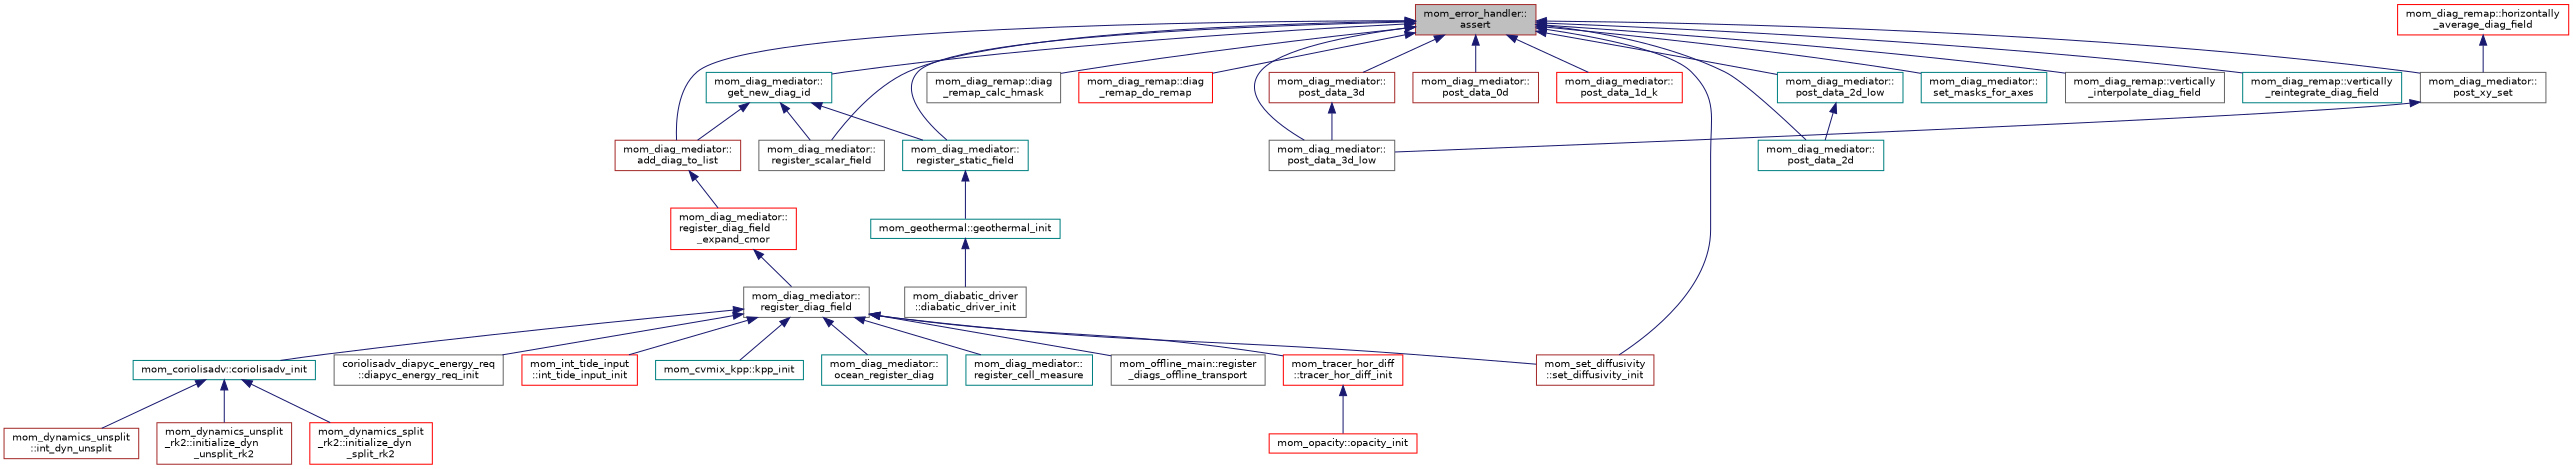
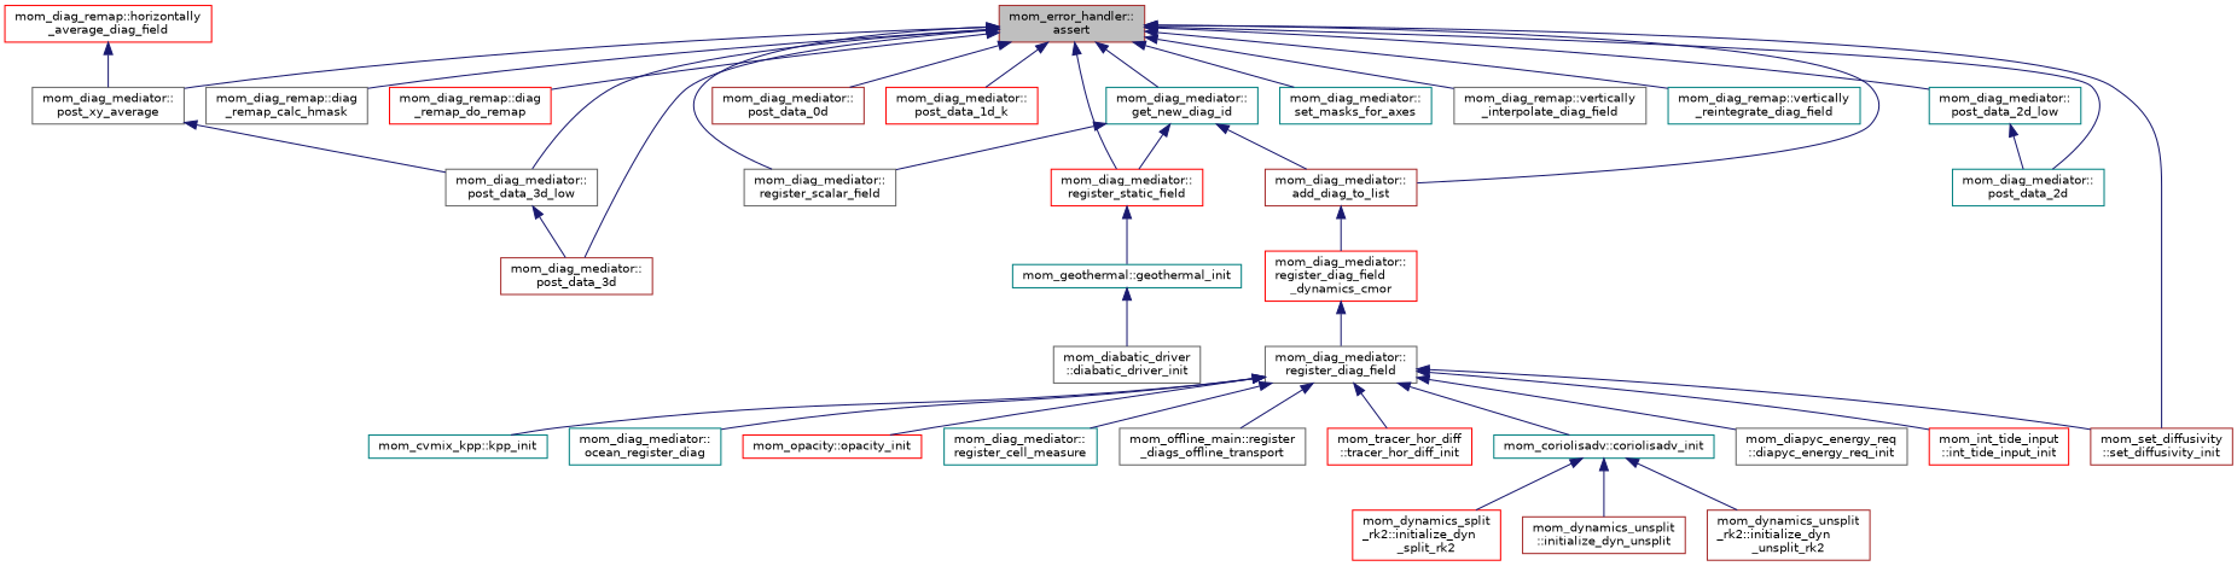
  digraph {
    rankdir=TB
    node [color=teal fillcolor=white fontname=Helvetica fontsize=10 shape=record style=filled]
    edge [color=midnightblue dir=back fontname=Helvetica fontsize=10 labelfontname=Helvetica labelfontsize=10 style=solid]
    n1 [color=brown fillcolor=grey75 fontcolor=black height=0.2 label="mom_error_handler::\lassert" width=0.4]
    n2 [color=brown height=0.2 label="mom_diag_mediator::\ladd_diag_to_list" width=0.4]
    n3 [color=gray40 height=0.2 label="mom_diag_remap::diag\l_remap_calc_hmask" width=0.4]
    n4 [color=red height=0.2 label="mom_diag_remap::diag\l_remap_do_remap" width=0.4]
    n5 [height=0.2 label="mom_diag_mediator::\lget_new_diag_id" width=0.4]
    n6 [color=gray40 height=0.2 label="mom_diag_mediator::\lregister_scalar_field" width=0.4]
-   n7 [height=0.2 label="mom_diag_mediator::\lregister_static_field" width=0.4]
-   n8 [color=gray40 height=0.2 label="mom_diag_mediator::\lpost_xy_set" width=0.4]
+   n7 [color=red height=0.2 label="mom_diag_mediator::\lregister_static_field" width=0.4]
+   n8 [color=gray40 height=0.2 label="mom_diag_mediator::\lpost_xy_average" width=0.4]
    n9 [color=gray40 height=0.2 label="mom_diag_mediator::\lpost_data_3d_low" width=0.4]
    n10 [color=brown height=0.2 label="mom_diag_mediator::\lpost_data_3d" width=0.4]
    n11 [color=brown height=0.2 label="mom_diag_mediator::\lpost_data_0d" width=0.4]
    n12 [color=red height=0.2 label="mom_diag_mediator::\lpost_data_1d_k" width=0.4]
    n13 [height=0.2 label="mom_diag_mediator::\lpost_data_2d" width=0.4]
    n14 [height=0.2 label="mom_diag_mediator::\lpost_data_2d_low" width=0.4]
    n15 [height=0.2 label="mom_diag_mediator::\lset_masks_for_axes" width=0.4]
    n16 [color=gray40 height=0.2 label="mom_diag_remap::vertically\l_interpolate_diag_field" width=0.4]
    n17 [height=0.2 label="mom_diag_remap::vertically\l_reintegrate_diag_field" width=0.4]
    n18 [color=brown height=0.2 label="mom_set_diffusivity\l::set_diffusivity_init" width=0.4]
-   n19 [color=red height=0.2 label="mom_diag_mediator::\lregister_diag_field\l_expand_cmor" width=0.4]
+   n19 [color=red height=0.2 label="mom_diag_mediator::\lregister_diag_field\l_dynamics_cmor" width=0.4]
    n20 [height=0.2 label="mom_geothermal::geothermal_init" width=0.4]
    n21 [color=red height=0.2 label="mom_diag_remap::horizontally\l_average_diag_field" width=0.4]
    n22 [color=gray40 height=0.2 label="mom_diag_mediator::\lregister_diag_field" width=0.4]
    n23 [height=0.2 label="mom_coriolisadv::coriolisadv_init" width=0.4]
-   n24 [color=gray40 height=0.2 label="coriolisadv_diapyc_energy_req\l::diapyc_energy_req_init" width=0.4]
+   n24 [color=gray40 height=0.2 label="mom_diapyc_energy_req\l::diapyc_energy_req_init" width=0.4]
    n25 [color=red height=0.2 label="mom_int_tide_input\l::int_tide_input_init" width=0.4]
    n26 [height=0.2 label="mom_cvmix_kpp::kpp_init" width=0.4]
    n27 [height=0.2 label="mom_diag_mediator::\locean_register_diag" width=0.4]
    n28 [color=red height=0.2 label="mom_opacity::opacity_init" width=0.4]
    n29 [height=0.2 label="mom_diag_mediator::\lregister_cell_measure" width=0.4]
    n30 [color=gray40 height=0.2 label="mom_offline_main::register\l_diags_offline_transport" width=0.4]
    n31 [color=red height=0.2 label="mom_tracer_hor_diff\l::tracer_hor_diff_init" width=0.4]
    n32 [color=red height=0.2 label="mom_dynamics_split\l_rk2::initialize_dyn\l_split_rk2" width=0.4]
-   n33 [color=brown height=0.2 label="mom_dynamics_unsplit\l::int_dyn_unsplit" width=0.4]
+   n33 [color=brown height=0.2 label="mom_dynamics_unsplit\l::initialize_dyn_unsplit" width=0.4]
    n34 [color=brown height=0.2 label="mom_dynamics_unsplit\l_rk2::initialize_dyn\l_unsplit_rk2" width=0.4]
    n35 [color=gray40 height=0.2 label="mom_diabatic_driver\l::diabatic_driver_init" width=0.4]
    n1 -> n2
    n1 -> n3
    n1 -> n4
    n1 -> n5
    n1 -> n6
    n1 -> n7
    n1 -> n8
    n1 -> n9
    n1 -> n10
    n1 -> n11
    n1 -> n12
    n1 -> n13
    n1 -> n14
    n1 -> n15
    n1 -> n16
    n1 -> n17
    n1 -> n18
    n2 -> n19
    n5 -> n2
    n5 -> n6
    n5 -> n7
    n7 -> n20
    n8 -> n9
-   n10 -> n9
+   n9 -> n10
    n14 -> n13
    n19 -> n22
    n20 -> n35
    n21 -> n8
    n22 -> n18
    n22 -> n23
    n22 -> n24
    n22 -> n25
    n22 -> n26
    n22 -> n27
-   n31 -> n28
+   n22 -> n28
    n22 -> n29
    n22 -> n30
    n22 -> n31
    n23 -> n32
    n23 -> n33
    n23 -> n34
  }
